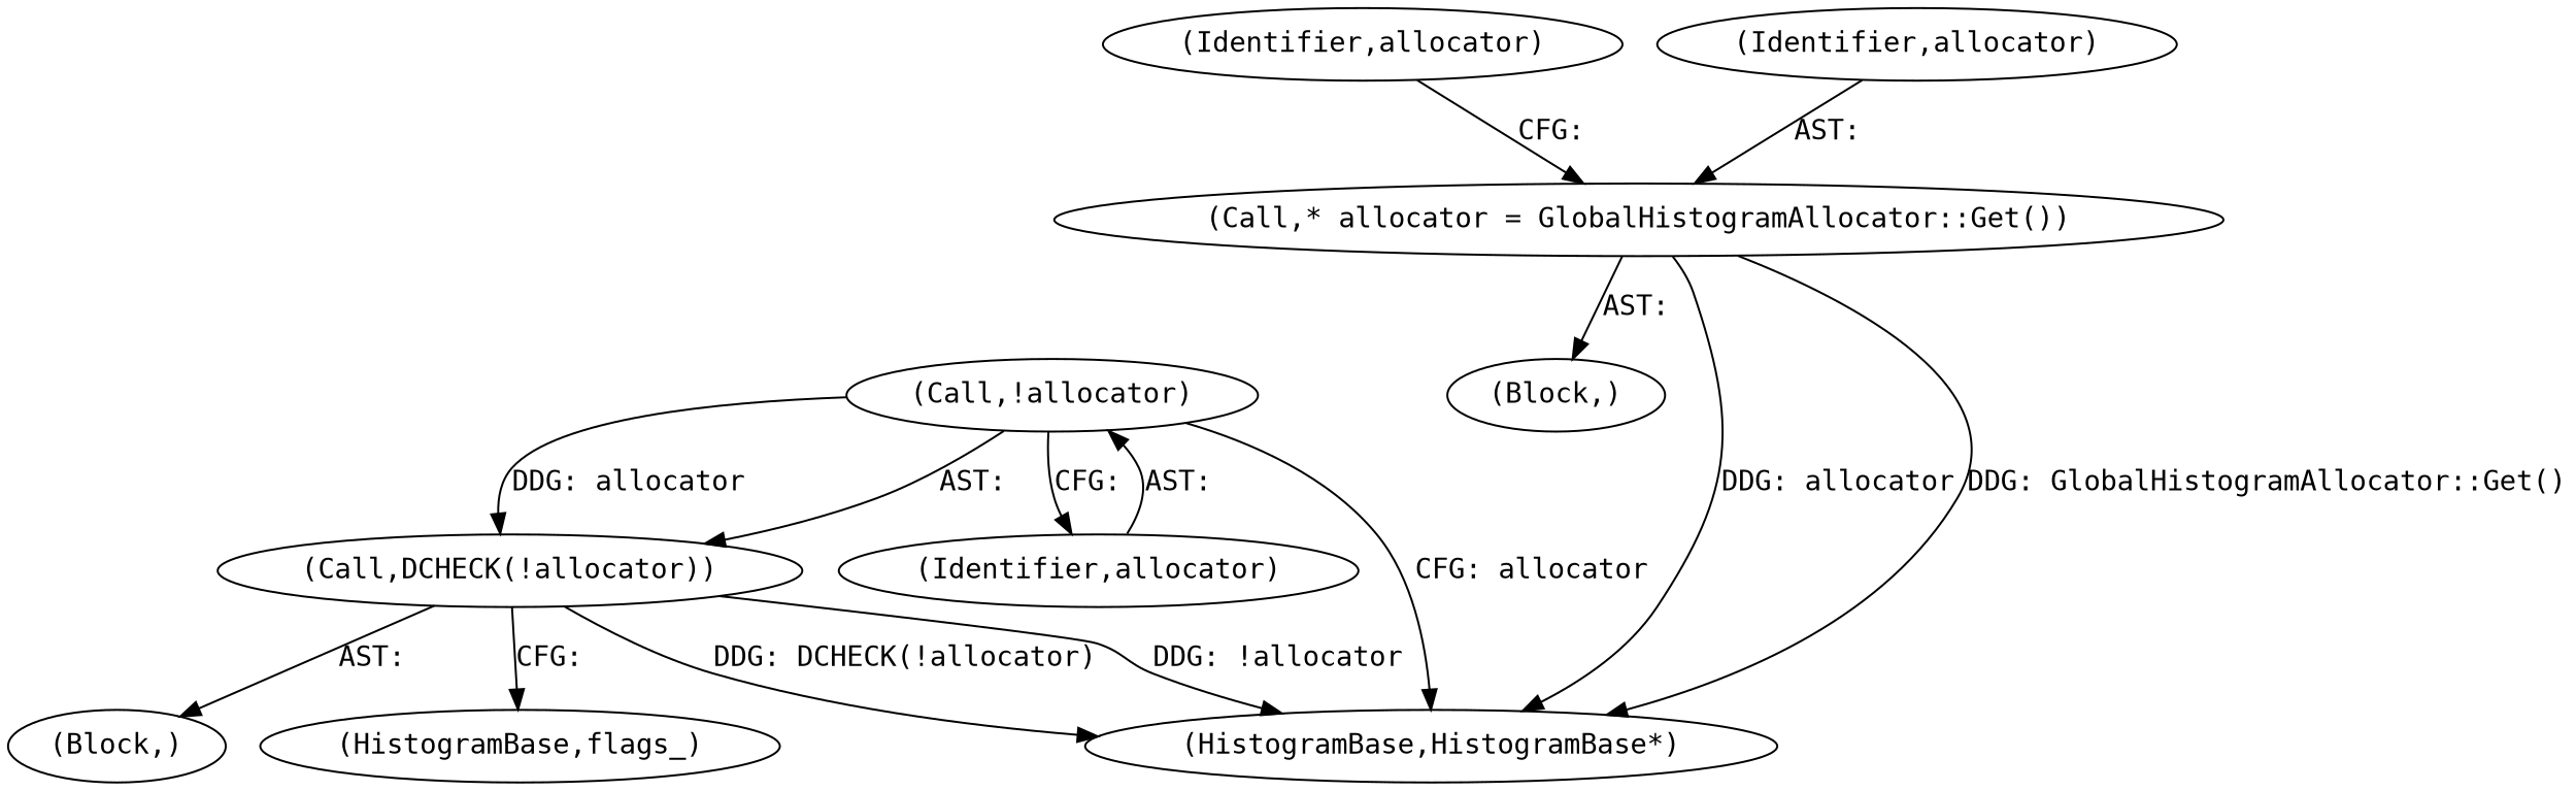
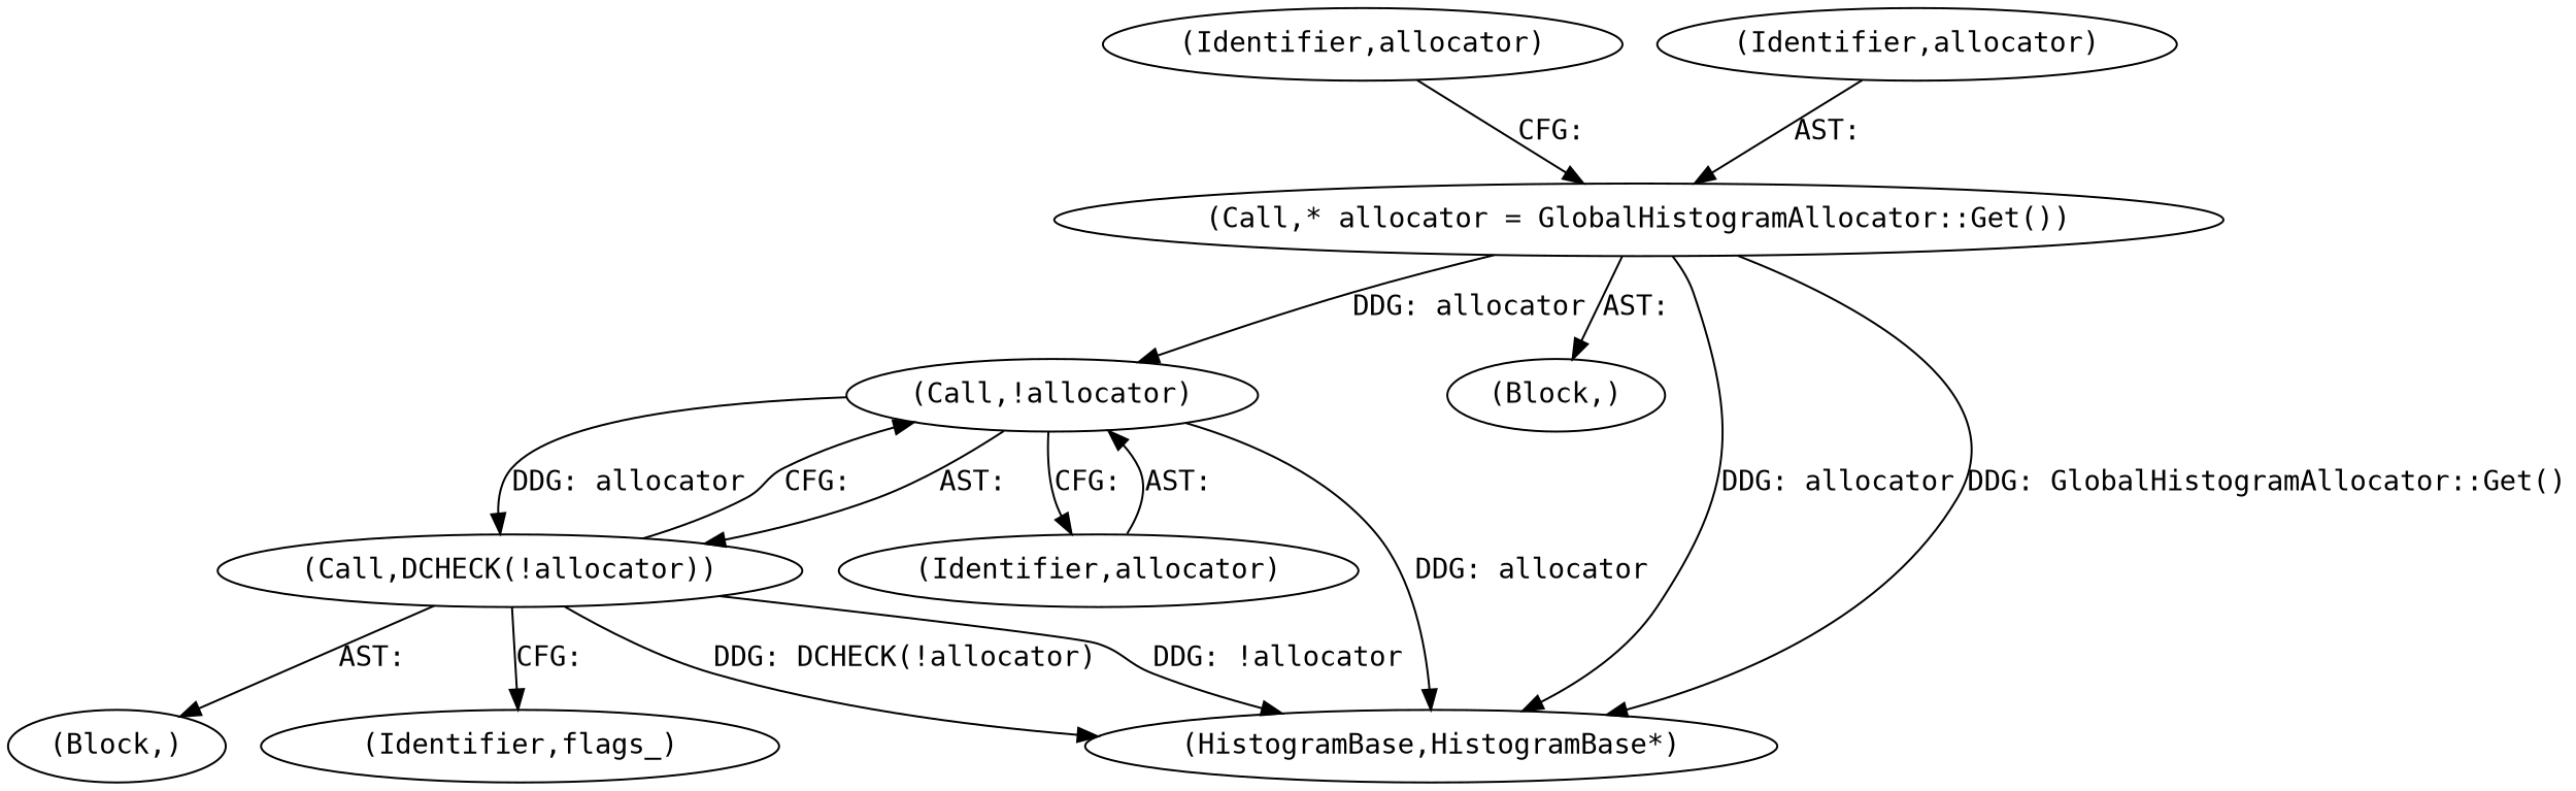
  digraph {
    fontname="DejaVu Sans Mono"
    node [fontname="DejaVu Sans Mono"]
    edge [fontname="DejaVu Sans Mono"]
    n1 [label="(Call,* allocator = GlobalHistogramAllocator::Get())"]
    n2 [label="(Call,!allocator)"]
    n3 [label="(Block,)"]
    n4 [label="(HistogramBase,HistogramBase*)"]
    n5 [label="(Call,DCHECK(!allocator))"]
    n6 [label="(Identifier,allocator)"]
    n7 [label="(Block,)"]
-   n8 [label="(HistogramBase,flags_)"]
+   n8 [label="(Identifier,flags_)"]
    n9 [label="(Identifier,allocator)"]
    n10 [label="(Identifier,allocator)"]
+   n1 -> n2 [label="DDG: allocator"]
    n1 -> n3 [label="AST: "]
    n1 -> n4 [label="DDG: allocator"]
    n1 -> n4 [label="DDG: GlobalHistogramAllocator::Get()"]
-   n2 -> n4 [label="CFG: allocator"]
+   n2 -> n4 [label="DDG: allocator"]
    n2 -> n5 [label="AST: "]
    n2 -> n5 [label="DDG: allocator"]
    n2 -> n6 [label="CFG: "]
+   n5 -> n2 [label="CFG: "]
    n5 -> n4 [label="DDG: DCHECK(!allocator)"]
    n5 -> n4 [label="DDG: !allocator"]
    n5 -> n7 [label="AST: "]
    n5 -> n8 [label="CFG: "]
    n6 -> n2 [label="AST: "]
    n9 -> n1 [label="CFG: "]
    n10 -> n1 [label="AST: "]
  }
